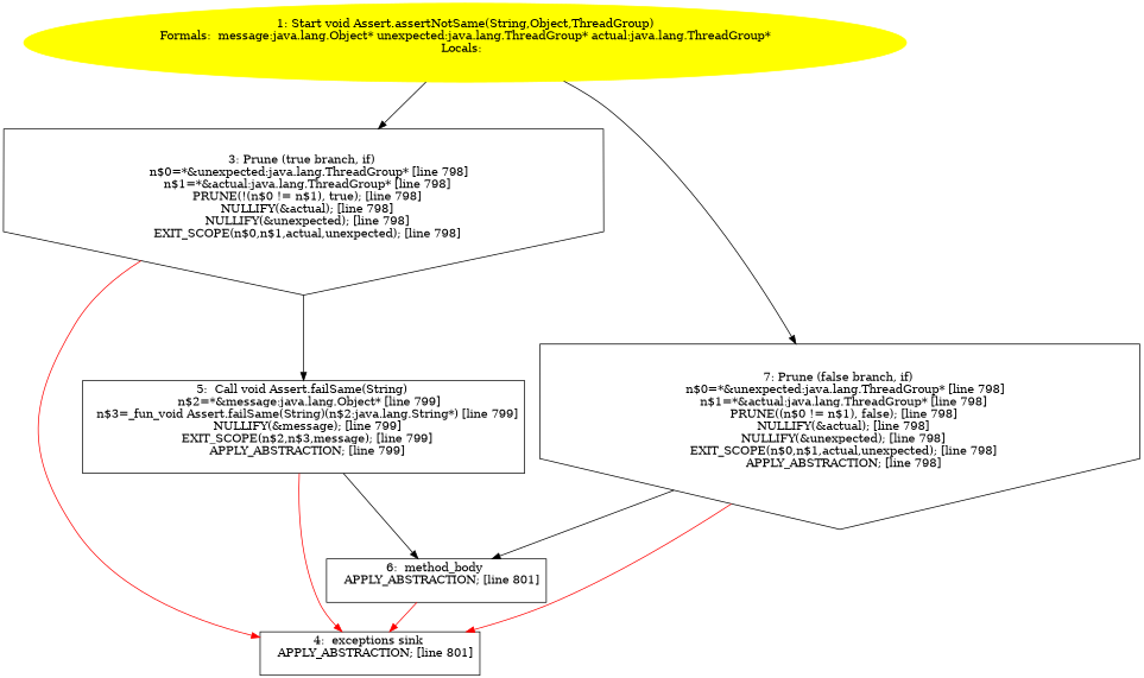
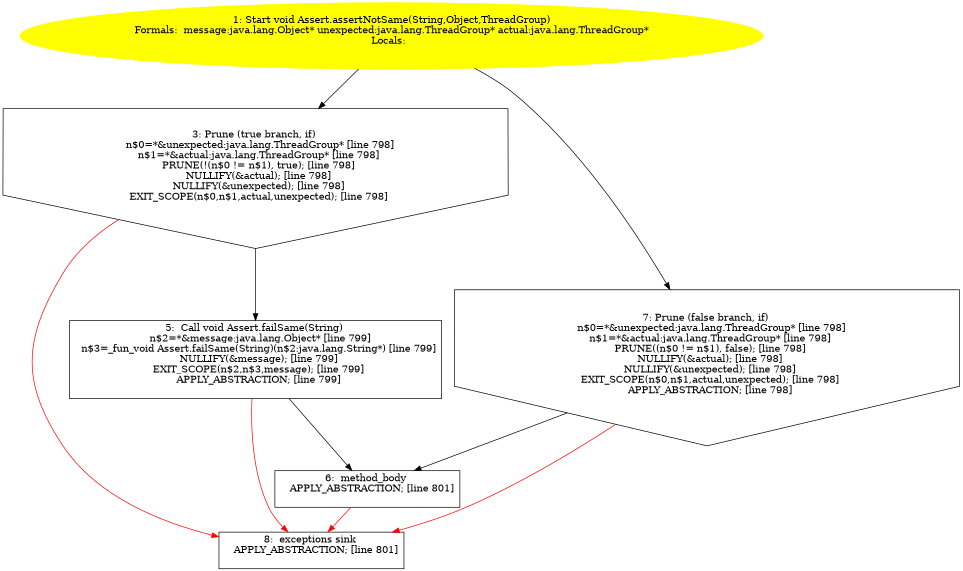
  digraph {
    node [shape=box]
    n1 [color=yellow label="1: Start void Assert.assertNotSame(String,Object,ThreadGroup)\nFormals:  message:java.lang.Object* unexpected:java.lang.ThreadGroup* actual:java.lang.ThreadGroup*\nLocals:  \n  " style=filled shape=""]
    n2 [label="3: Prune (true branch, if) \n   n$0=*&unexpected:java.lang.ThreadGroup* [line 798]\n  n$1=*&actual:java.lang.ThreadGroup* [line 798]\n  PRUNE(!(n$0 != n$1), true); [line 798]\n  NULLIFY(&actual); [line 798]\n  NULLIFY(&unexpected); [line 798]\n  EXIT_SCOPE(n$0,n$1,actual,unexpected); [line 798]\n " shape=invhouse]
    n3 [label="7: Prune (false branch, if) \n   n$0=*&unexpected:java.lang.ThreadGroup* [line 798]\n  n$1=*&actual:java.lang.ThreadGroup* [line 798]\n  PRUNE((n$0 != n$1), false); [line 798]\n  NULLIFY(&actual); [line 798]\n  NULLIFY(&unexpected); [line 798]\n  EXIT_SCOPE(n$0,n$1,actual,unexpected); [line 798]\n  APPLY_ABSTRACTION; [line 798]\n " shape=invhouse]
    n4 [label="5:  Call void Assert.failSame(String) \n   n$2=*&message:java.lang.Object* [line 799]\n  n$3=_fun_void Assert.failSame(String)(n$2:java.lang.String*) [line 799]\n  NULLIFY(&message); [line 799]\n  EXIT_SCOPE(n$2,n$3,message); [line 799]\n  APPLY_ABSTRACTION; [line 799]\n "]
-   n5 [label="4:  exceptions sink \n   APPLY_ABSTRACTION; [line 801]\n "]
+   n5 [label="8:  exceptions sink \n   APPLY_ABSTRACTION; [line 801]\n "]
    n6 [label="6:  method_body \n   APPLY_ABSTRACTION; [line 801]\n "]
    n1 -> n2
    n1 -> n3
    n2 -> n4
    n2 -> n5 [color=red]
    n3 -> n5 [color=red]
    n3 -> n6
    n4 -> n5 [color=red]
    n4 -> n6
    n6 -> n5 [color=red]
  }
